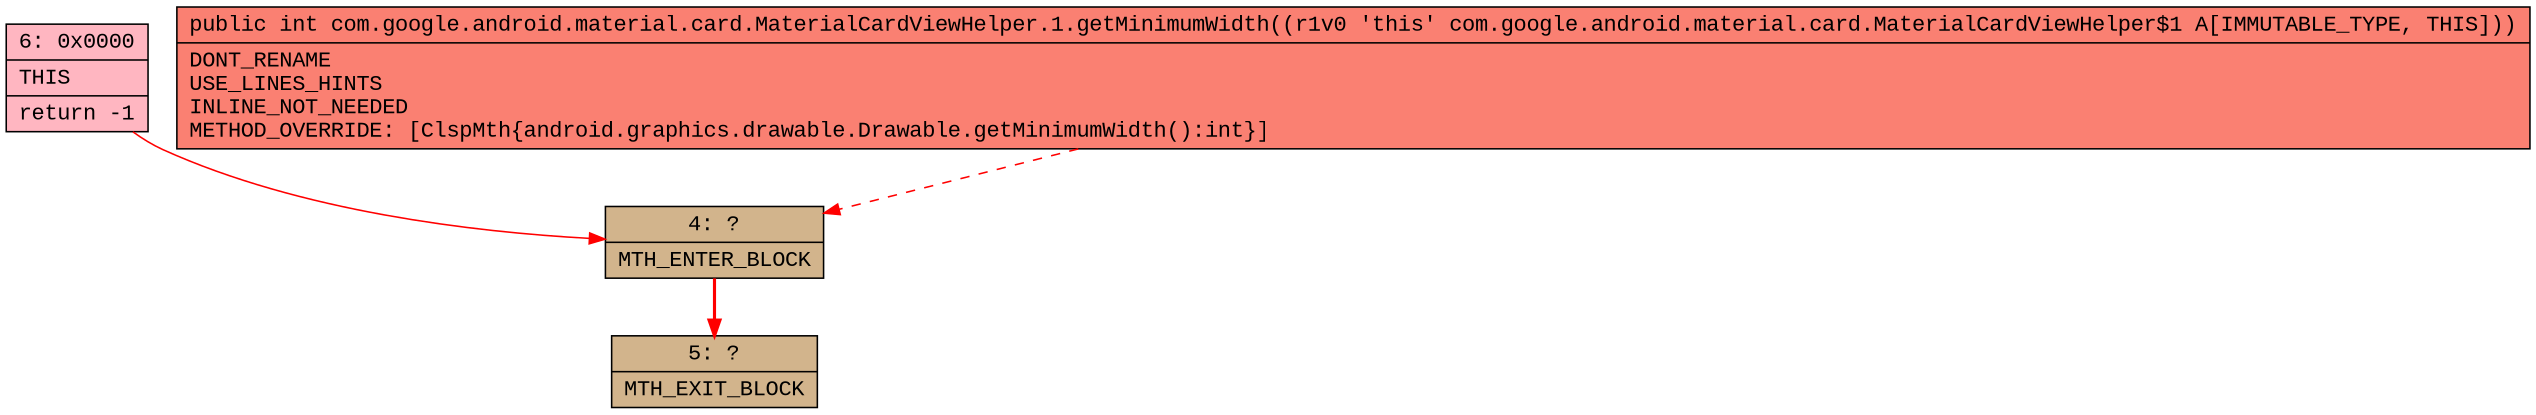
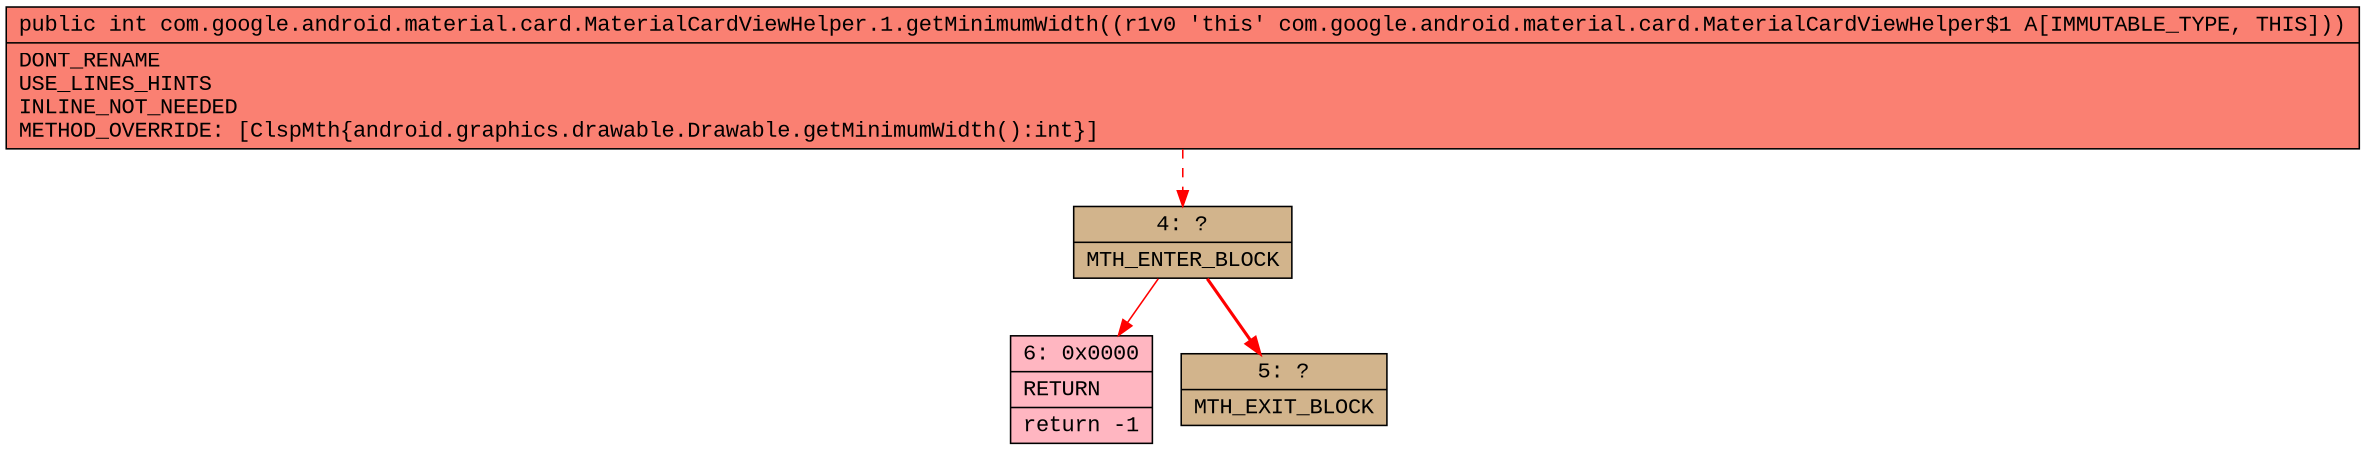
  digraph {
    fontname="Liberation Mono"
    node [fillcolor=tan fontname="Liberation Mono" shape=record style=filled]
    edge [color=red fontname="Liberation Mono"]
    n1 [label="{4\:\ ?|MTH_ENTER_BLOCK\l}"]
-   n2 [fillcolor=lightpink label="{6\:\ 0x0000|THIS\l|return \-1\l}"]
+   n2 [fillcolor=lightpink label="{6\:\ 0x0000|RETURN\l|return \-1\l}"]
    n3 [label="{5\:\ ?|MTH_EXIT_BLOCK\l}"]
    n4 [fillcolor=salmon label="{public int com.google.android.material.card.MaterialCardViewHelper.1.getMinimumWidth((r1v0 'this' com.google.android.material.card.MaterialCardViewHelper$1 A[IMMUTABLE_TYPE, THIS]))  | DONT_RENAME\lUSE_LINES_HINTS\lINLINE_NOT_NEEDED\lMETHOD_OVERRIDE: [ClspMth\{android.graphics.drawable.Drawable.getMinimumWidth():int\}]\l}"]
-   n2 -> n1 [style=solid]
+   n1 -> n2 [style=solid]
    n1 -> n3 [style=bold]
    n4 -> n1 [style=dashed]
  }
